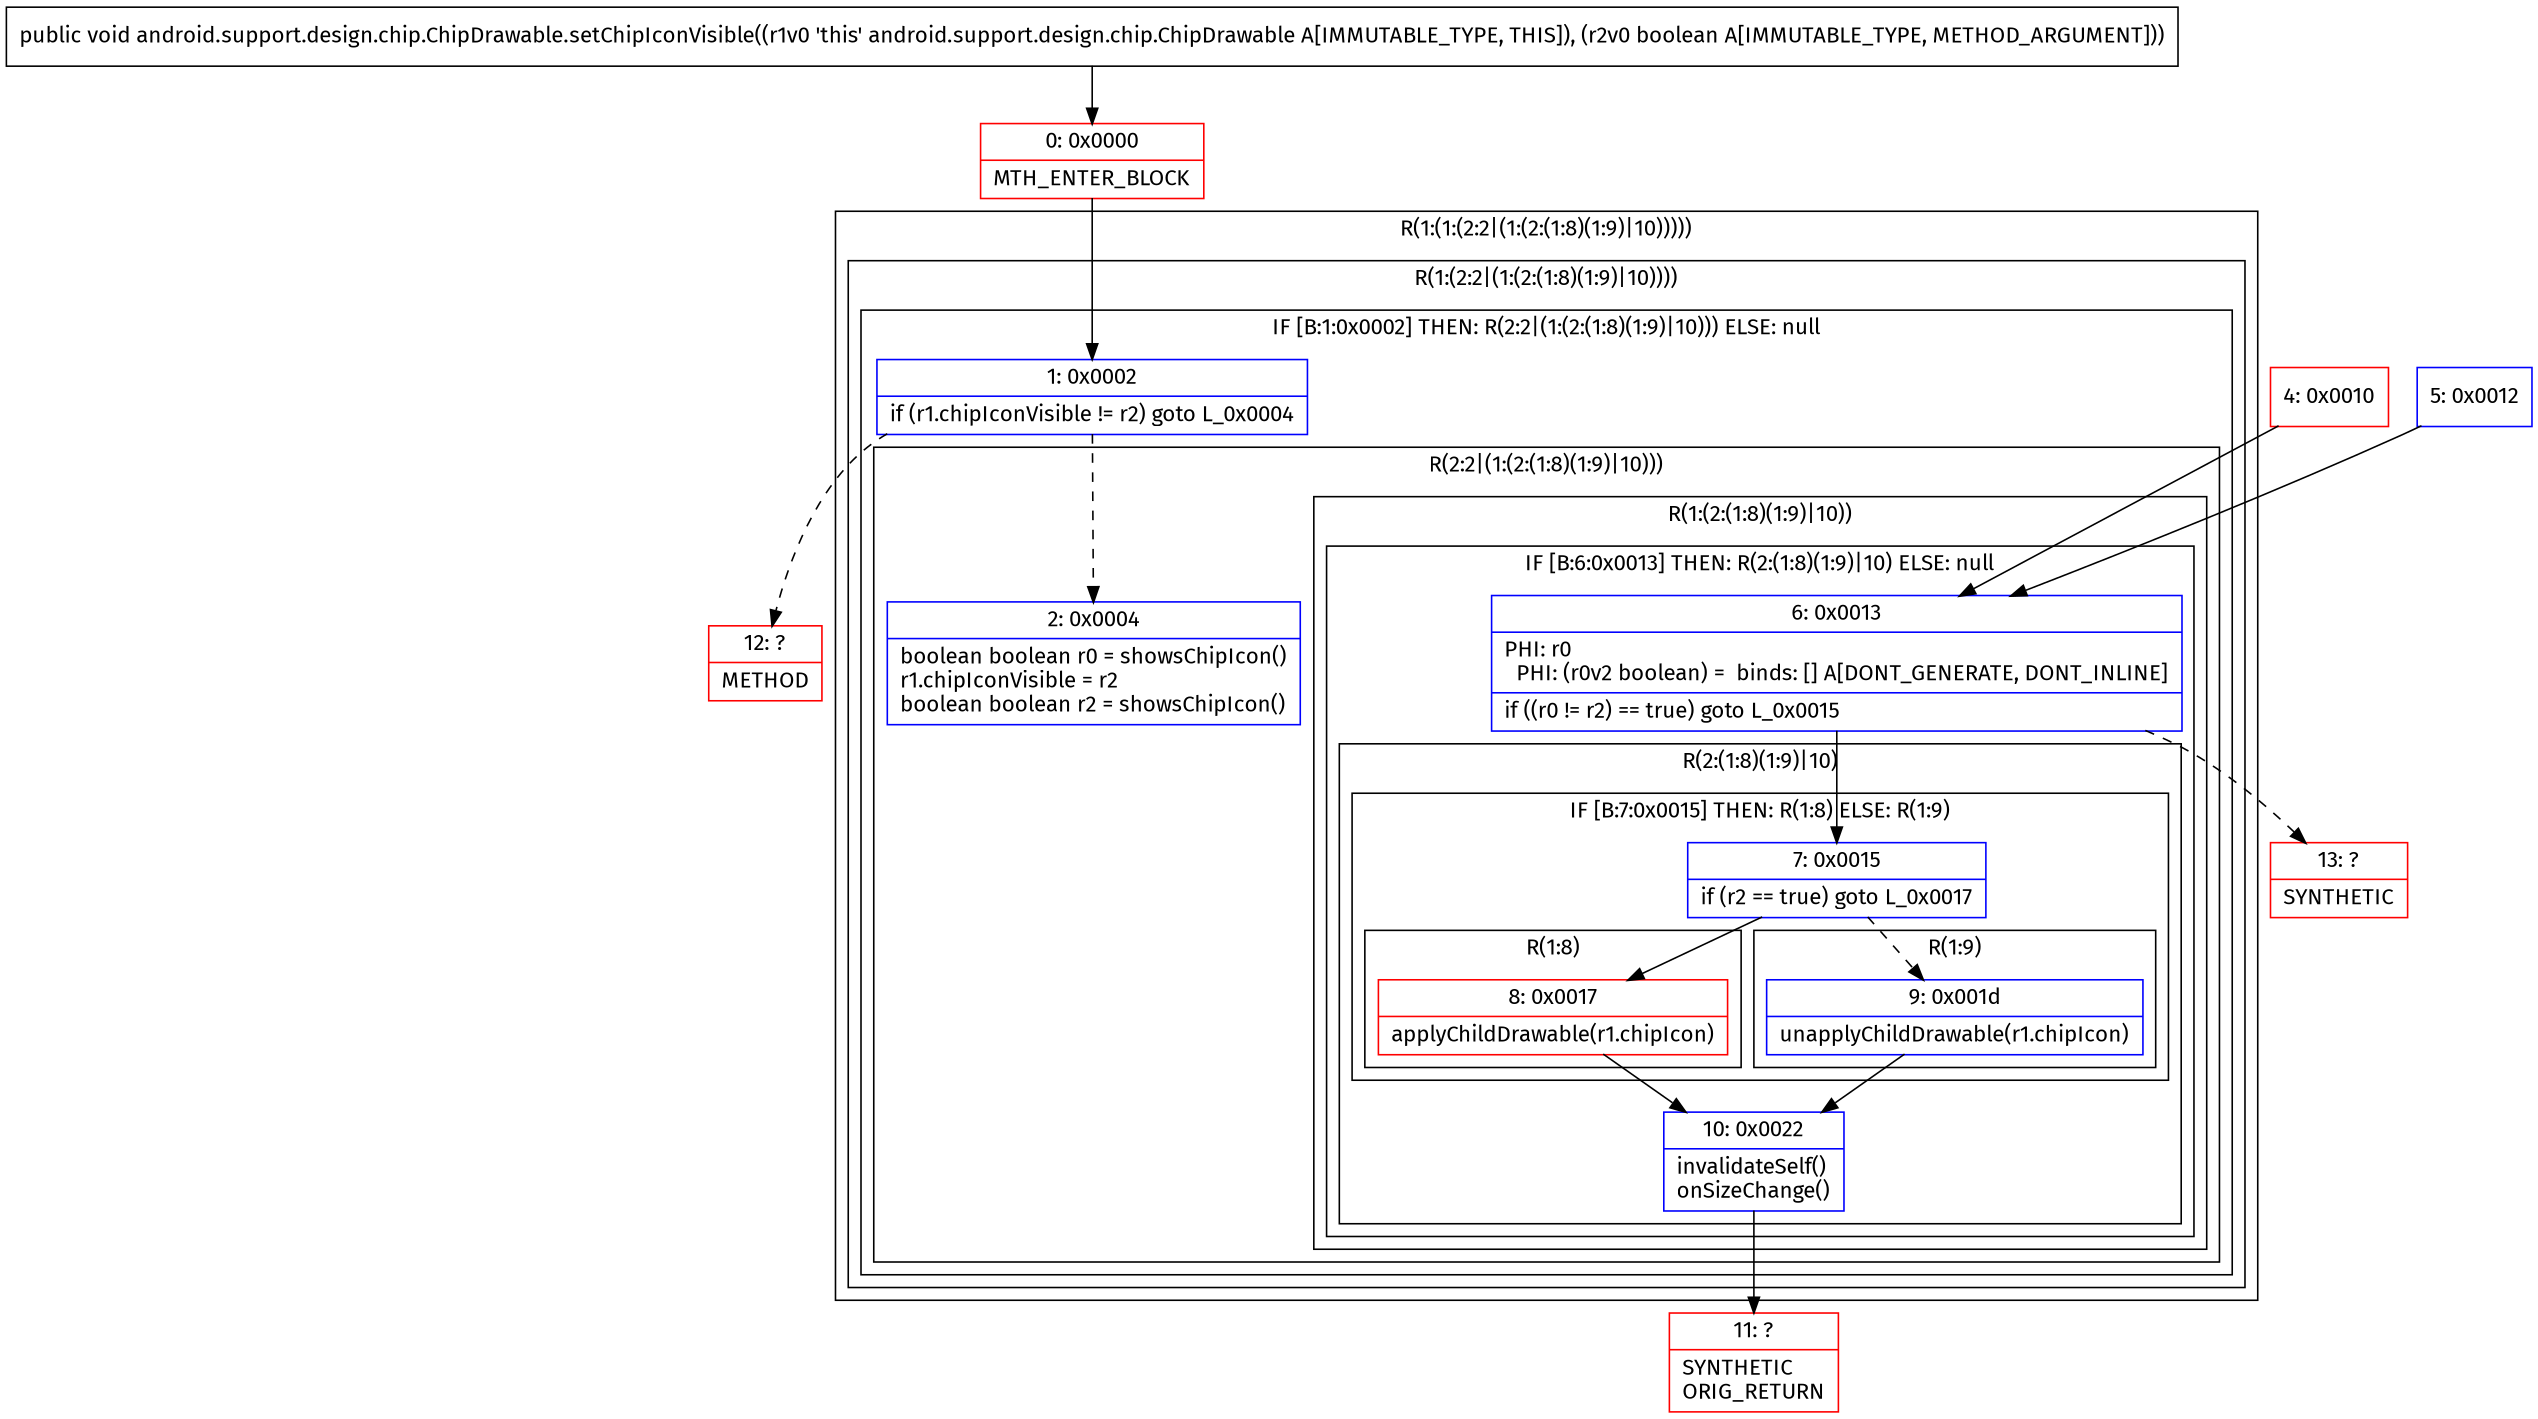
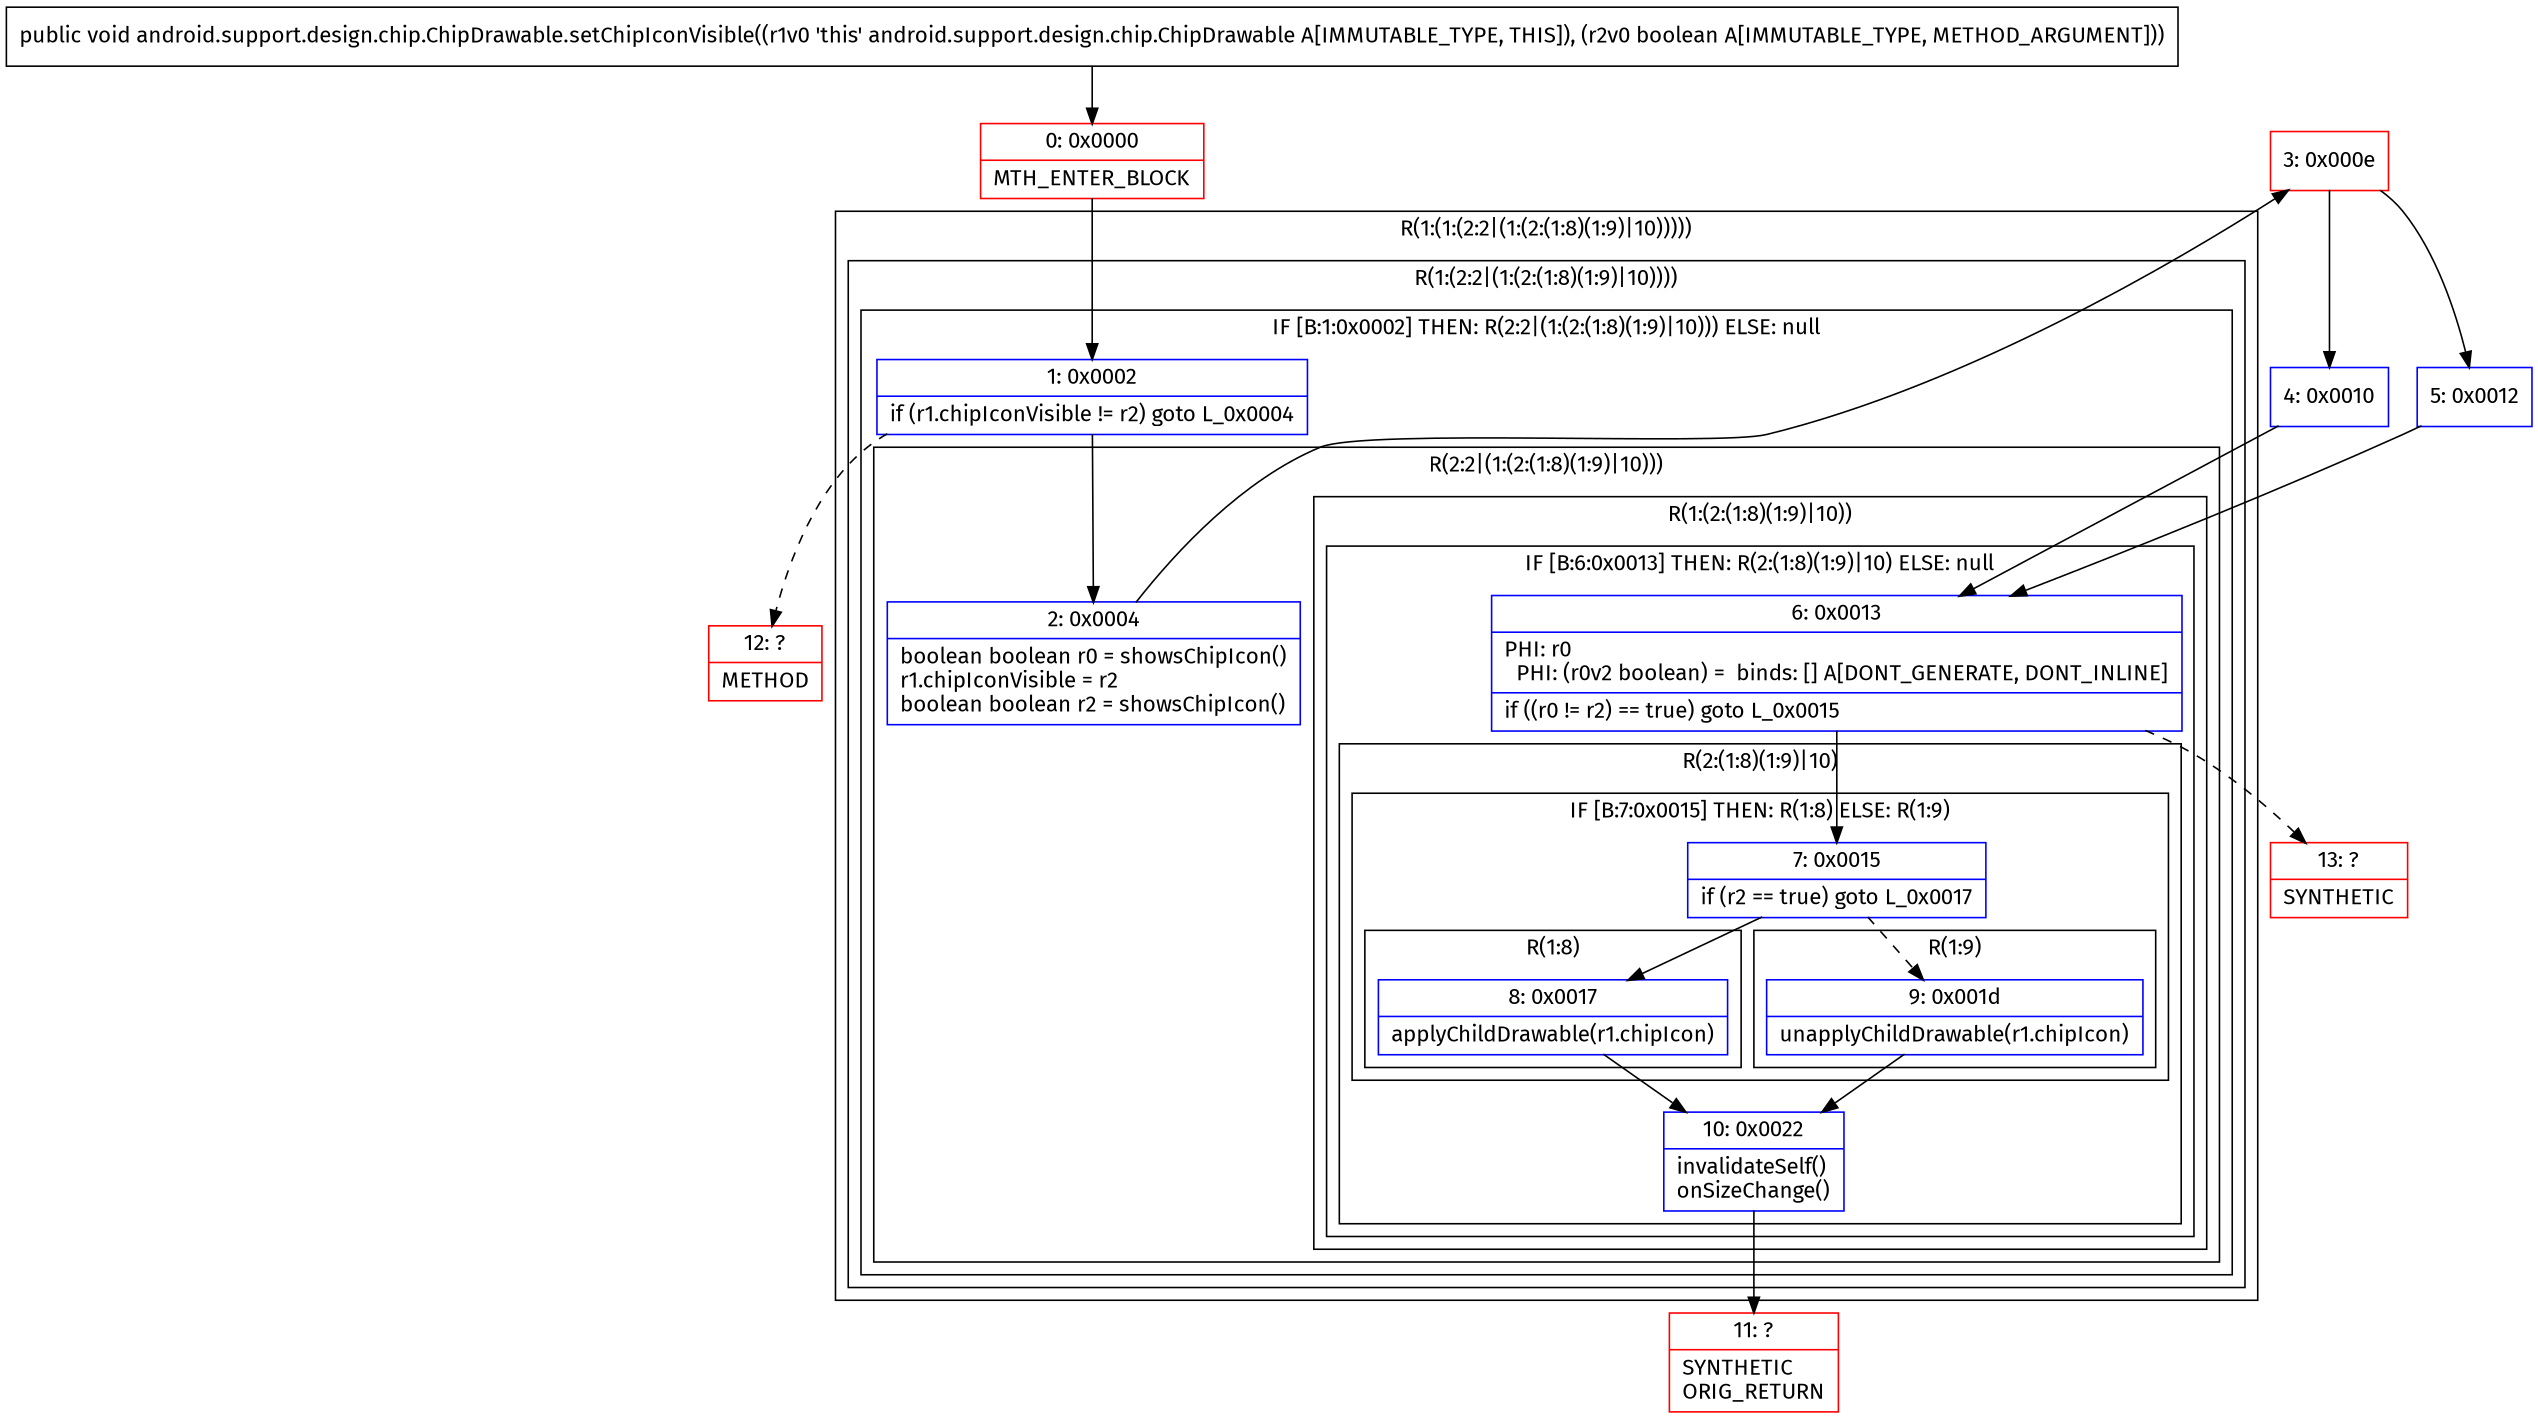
  digraph {
    fontname="Fira Sans"
    node [color=blue fontname="Fira Sans" shape=record]
    edge [fontname="Fira Sans"]
-   n1 [color=red label="{8\:\ 0x0017|applyChildDrawable(r1.chipIcon)\l}"]
+   n1 [label="{8\:\ 0x0017|applyChildDrawable(r1.chipIcon)\l}"]
    n2 [label="{9\:\ 0x001d|unapplyChildDrawable(r1.chipIcon)\l}"]
    n3 [label="{7\:\ 0x0015|if (r2 == true) goto L_0x0017\l}"]
    n4 [label="{10\:\ 0x0022|invalidateSelf()\lonSizeChange()\l}"]
    n5 [label="{6\:\ 0x0013|PHI: r0 \l  PHI: (r0v2 boolean) =  binds: [] A[DONT_GENERATE, DONT_INLINE]\l|if ((r0 != r2) == true) goto L_0x0015\l}"]
    n6 [label="{2\:\ 0x0004|boolean boolean r0 = showsChipIcon()\lr1.chipIconVisible = r2\lboolean boolean r2 = showsChipIcon()\l}"]
    n7 [label="{1\:\ 0x0002|if (r1.chipIconVisible != r2) goto L_0x0004\l}"]
    n8 [color=red label="{11\:\ ?|SYNTHETIC\lORIG_RETURN\l}"]
    n9 [color=red label="{13\:\ ?|SYNTHETIC\l}"]
+   n10 [color=red label="{3\:\ 0x000e}"]
    n11 [color=red label="{12\:\ ?|METHOD\l}"]
-   n12 [color=red label="{4\:\ 0x0010}"]
+   n12 [label="{4\:\ 0x0010}"]
    n13 [label="{5\:\ 0x0012}"]
    n14 [color=red label="{0\:\ 0x0000|MTH_ENTER_BLOCK\l}"]
    n15 [label="{public void android.support.design.chip.ChipDrawable.setChipIconVisible((r1v0 'this' android.support.design.chip.ChipDrawable A[IMMUTABLE_TYPE, THIS]), (r2v0 boolean A[IMMUTABLE_TYPE, METHOD_ARGUMENT])) }" color=""]
    subgraph cluster_1 {
      label="R(1:(1:(2:2|(1:(2:(1:8)(1:9)|10)))))"
      subgraph cluster_2 {
        label="R(1:(2:2|(1:(2:(1:8)(1:9)|10))))"
        subgraph cluster_3 {
          label="IF [B:1:0x0002] THEN: R(2:2|(1:(2:(1:8)(1:9)|10))) ELSE: null"
          n7
          subgraph cluster_4 {
            label="R(2:2|(1:(2:(1:8)(1:9)|10)))"
            n6
            subgraph cluster_5 {
              label="R(1:(2:(1:8)(1:9)|10))"
              subgraph cluster_6 {
                label="IF [B:6:0x0013] THEN: R(2:(1:8)(1:9)|10) ELSE: null"
                n5
                subgraph cluster_7 {
                  label="R(2:(1:8)(1:9)|10)"
                  n4
                  subgraph cluster_8 {
                    label="IF [B:7:0x0015] THEN: R(1:8) ELSE: R(1:9)"
                    n3
                    subgraph cluster_9 {
                      label="R(1:8)"
                      n1
                    }
                    subgraph cluster_10 {
                      label="R(1:9)"
                      n2
                    }
                  }
                }
              }
            }
          }
        }
      }
    }
    n1 -> n4
    n2 -> n4
    n3 -> n1
    n3 -> n2 [style=dashed]
    n4 -> n8
    n5 -> n3
    n5 -> n9 [style=dashed]
-   n7 -> n6 [style=dashed]
+   n6 -> n10
+   n7 -> n6
    n7 -> n11 [style=dashed]
+   n10 -> n12
+   n10 -> n13
    n12 -> n5
    n13 -> n5
    n14 -> n7
    n15 -> n14
  }
